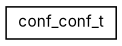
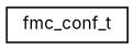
  digraph {
    rankdir=LR
    fontname=Inter
-   n1 [color=black fillcolor=white fontname=Inter fontsize=10 height=0.2 label=conf_conf_t shape=record style=filled width=0.4]
+   n1 [color=black fillcolor=white fontname=Inter fontsize=10 height=0.2 label=fmc_conf_t shape=record style=filled width=0.4]
  }
